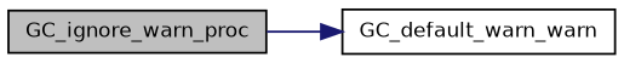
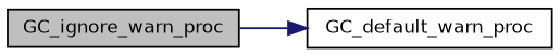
  digraph {
    rankdir=LR
    node [color=black fontname=Helvetica fontsize=10 shape=record style=filled]
    n1 [fillcolor=grey75 fontcolor=black height=0.2 label=GC_ignore_warn_proc width=0.4]
-   n2 [fillcolor=white height=0.2 label=GC_default_warn_warn width=0.4]
+   n2 [fillcolor=white height=0.2 label=GC_default_warn_proc width=0.4]
    n1 -> n2 [color=midnightblue fontname=Helvetica fontsize=10 labelfontname=Helvetica labelfontsize=10 style=solid]
  }
